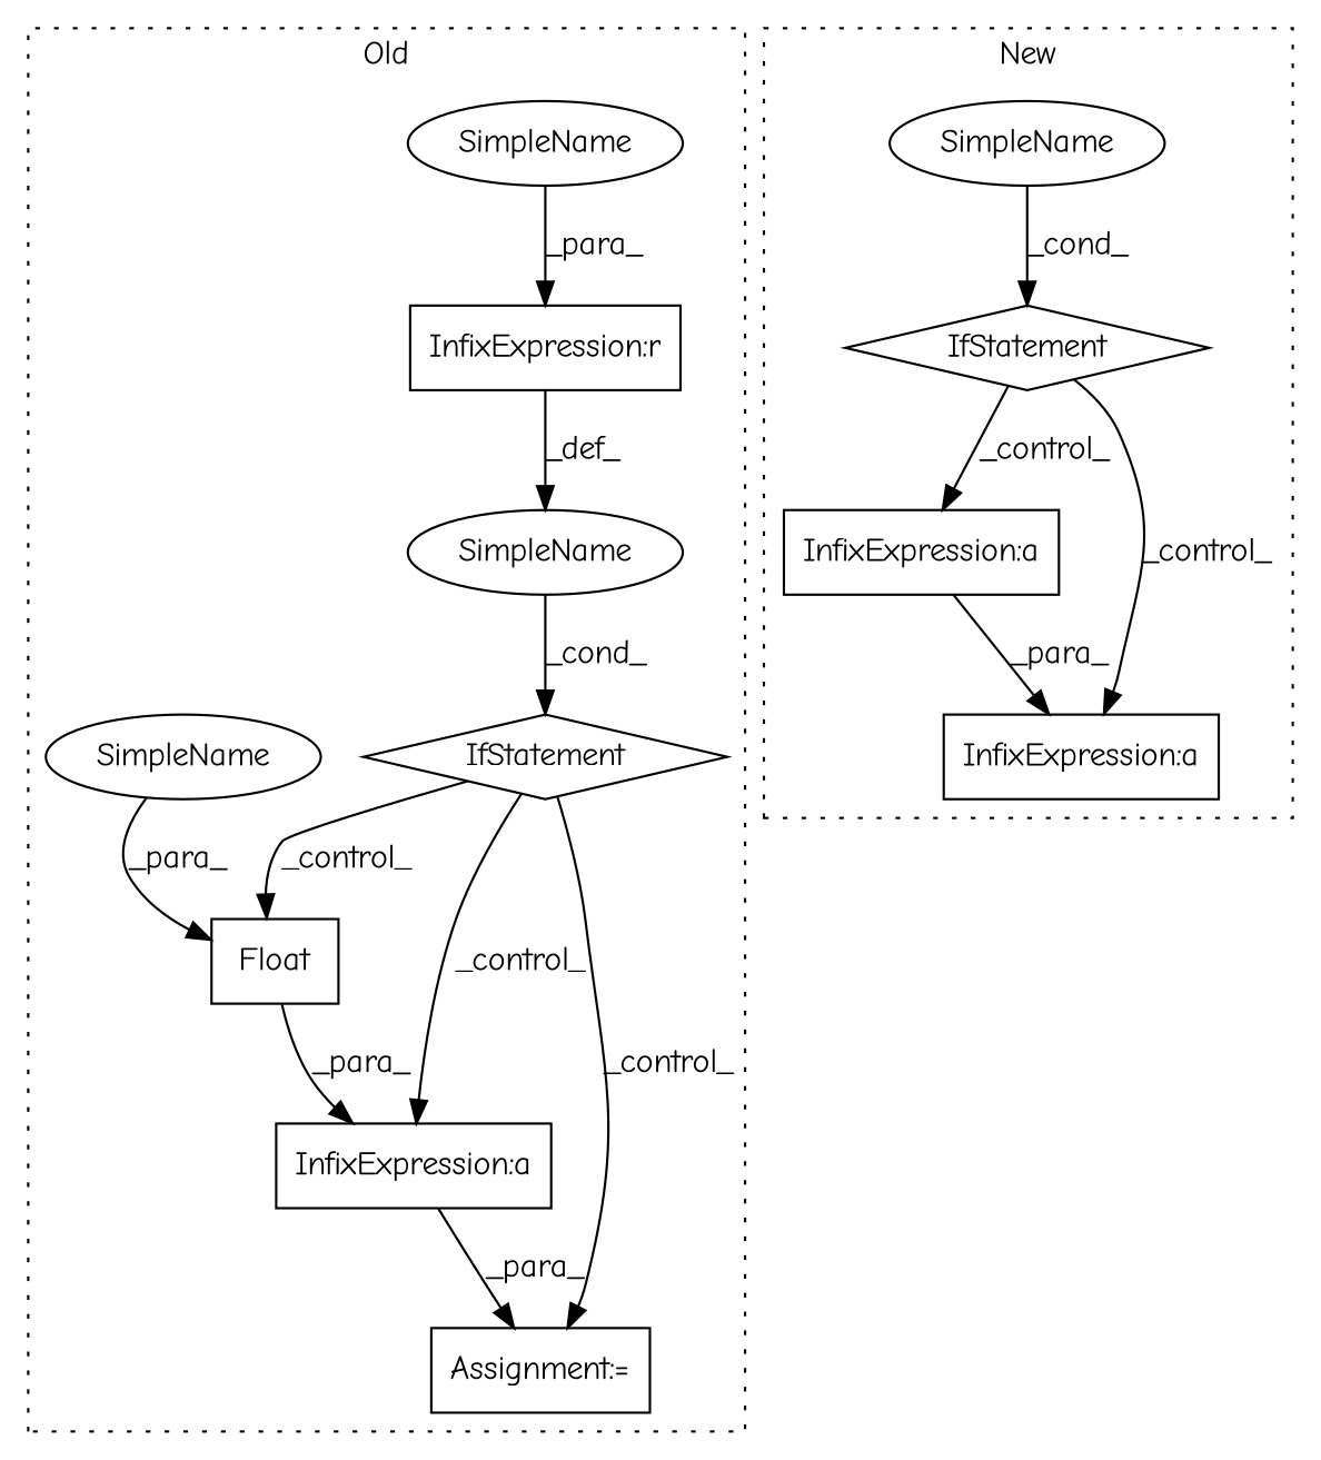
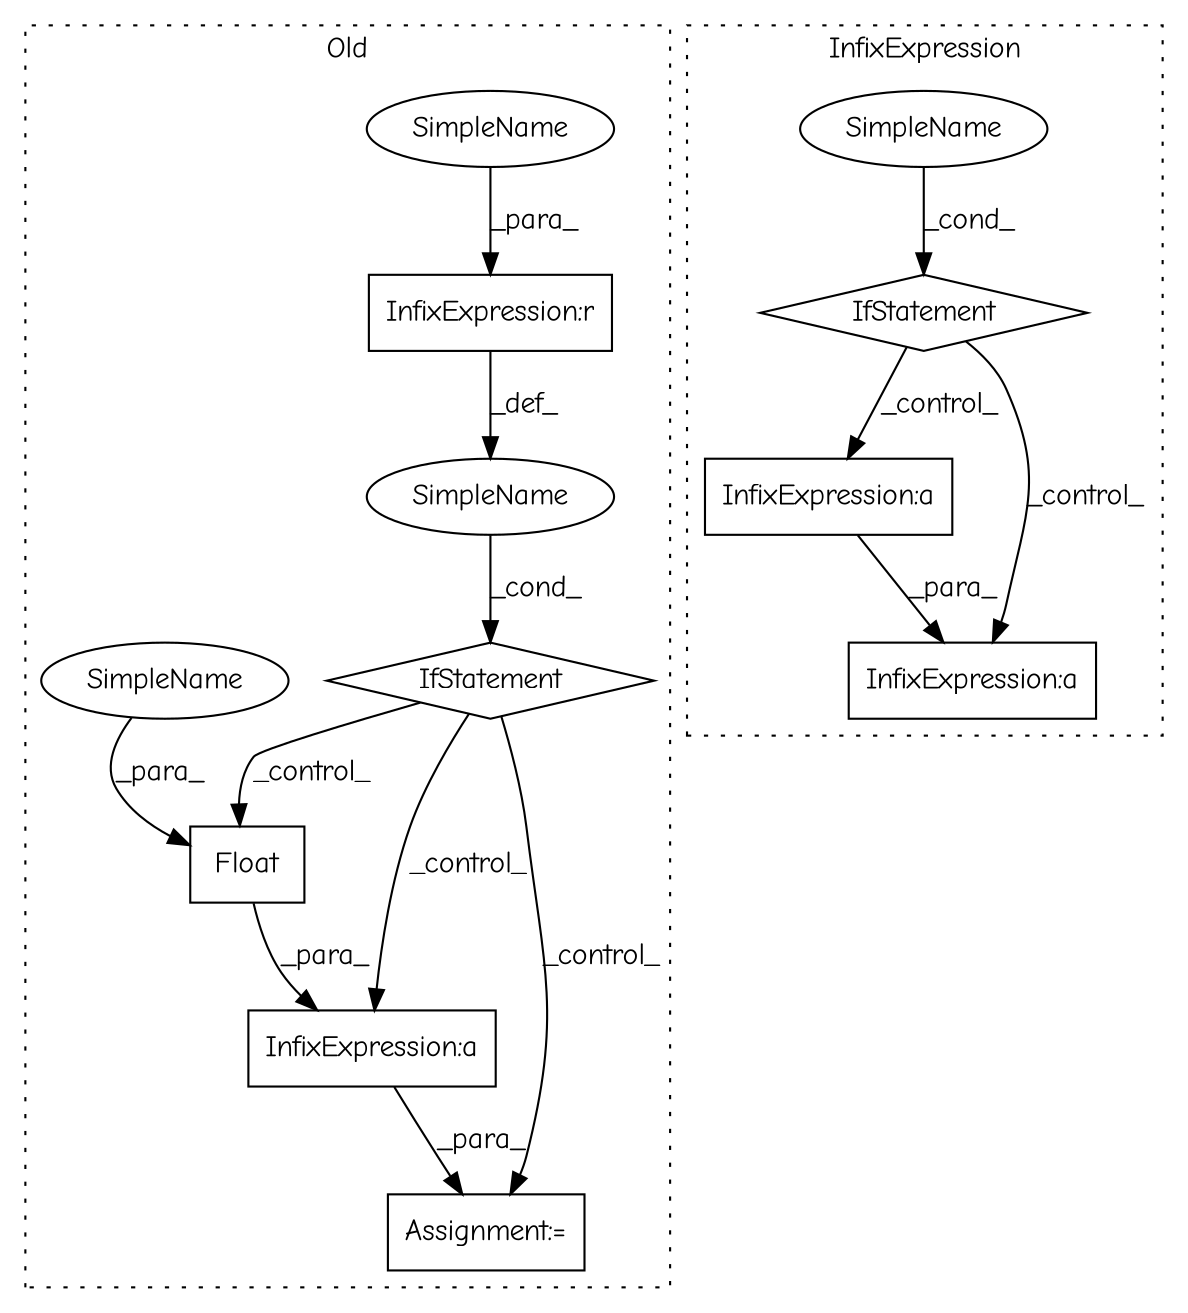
  digraph {
    fontname="Comic Neue"
    node [a=27 fontname="Comic Neue" l=3 shape=box]
    edge [fontname="Comic Neue"]
    n1 [a=32 l="6,1" label=Float s="798,809"]
    n2 [a=25 l="4,2" label=IfStatement s="689,715" shape=diamond]
    n3 [label="InfixExpression:a" s=810]
    n4 [a=42 label=SimpleName shape=ellipse l=""]
    n5 [l=4 label="InfixExpression:r" s=698]
    n6 [a=7 l=1 label="Assignment:=" s=790]
    n7 [a=42 l=5 label=SimpleName s=804 shape=ellipse]
    n8 [a=42 l=5 label=SimpleName s=693 shape=ellipse]
    n9 [a=25 label=IfStatement s=785 shape=diamond]
    n10 [a=42 label=SimpleName shape=ellipse l=""]
    n11 [label="InfixExpression:a" s=800]
    n12 [label="InfixExpression:a" s=806]
    subgraph cluster_1 {
      label=Old
      style=dotted
      n1
      n2
      n3
      n4
      n5
      n6
      n7
      n8
    }
    subgraph cluster_2 {
-     label=New
+     label=InfixExpression
      style=dotted
      n9
      n10
      n11
      n12
    }
    n1 -> n3 [label=_para_]
    n2 -> n1 [label=_control_]
    n2 -> n3 [label=_control_]
    n2 -> n6 [label=_control_]
    n3 -> n6 [label=_para_]
    n4 -> n2 [label=_cond_]
    n5 -> n4 [label=_def_]
    n7 -> n1 [label=_para_]
    n8 -> n5 [label=_para_]
    n9 -> n11 [label=_control_]
    n9 -> n12 [label=_control_]
    n10 -> n9 [label=_cond_]
    n11 -> n12 [label=_para_]
  }
